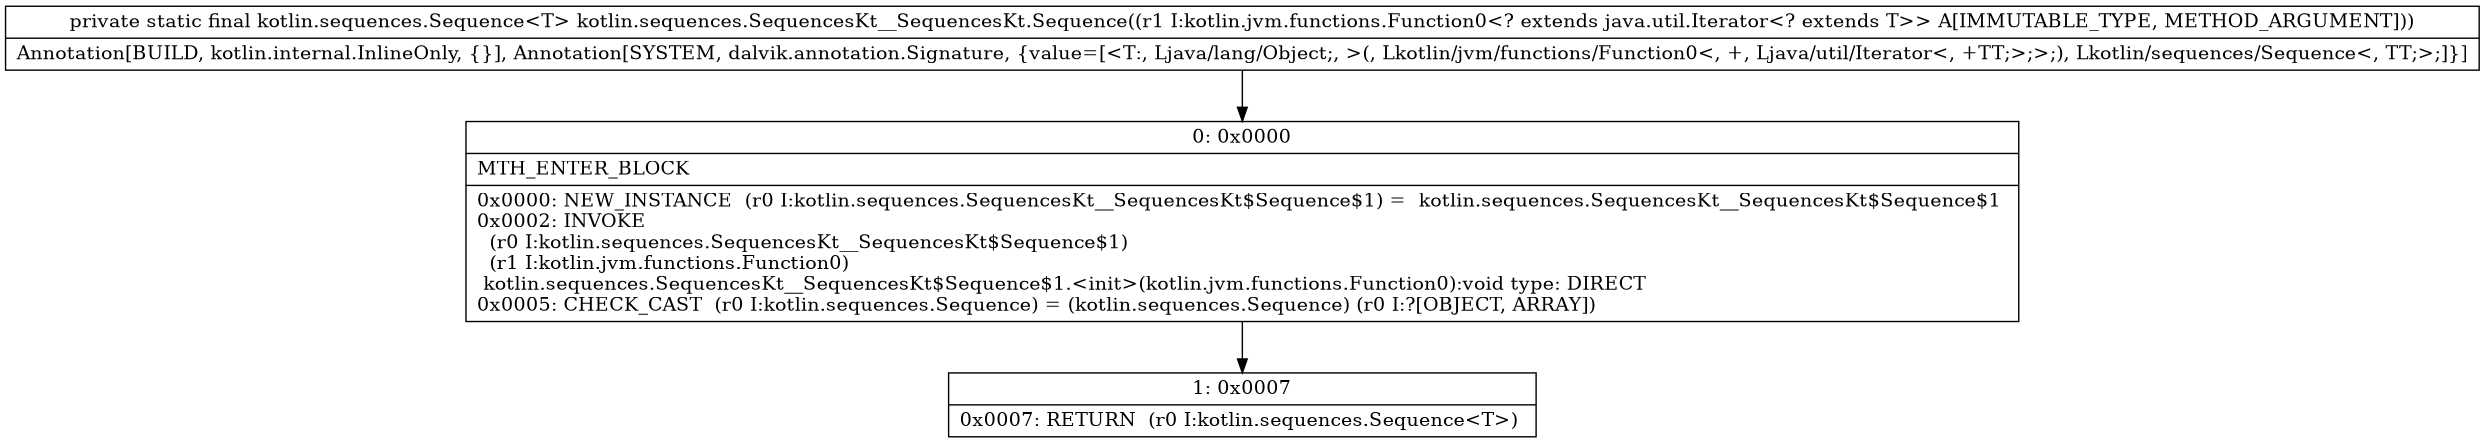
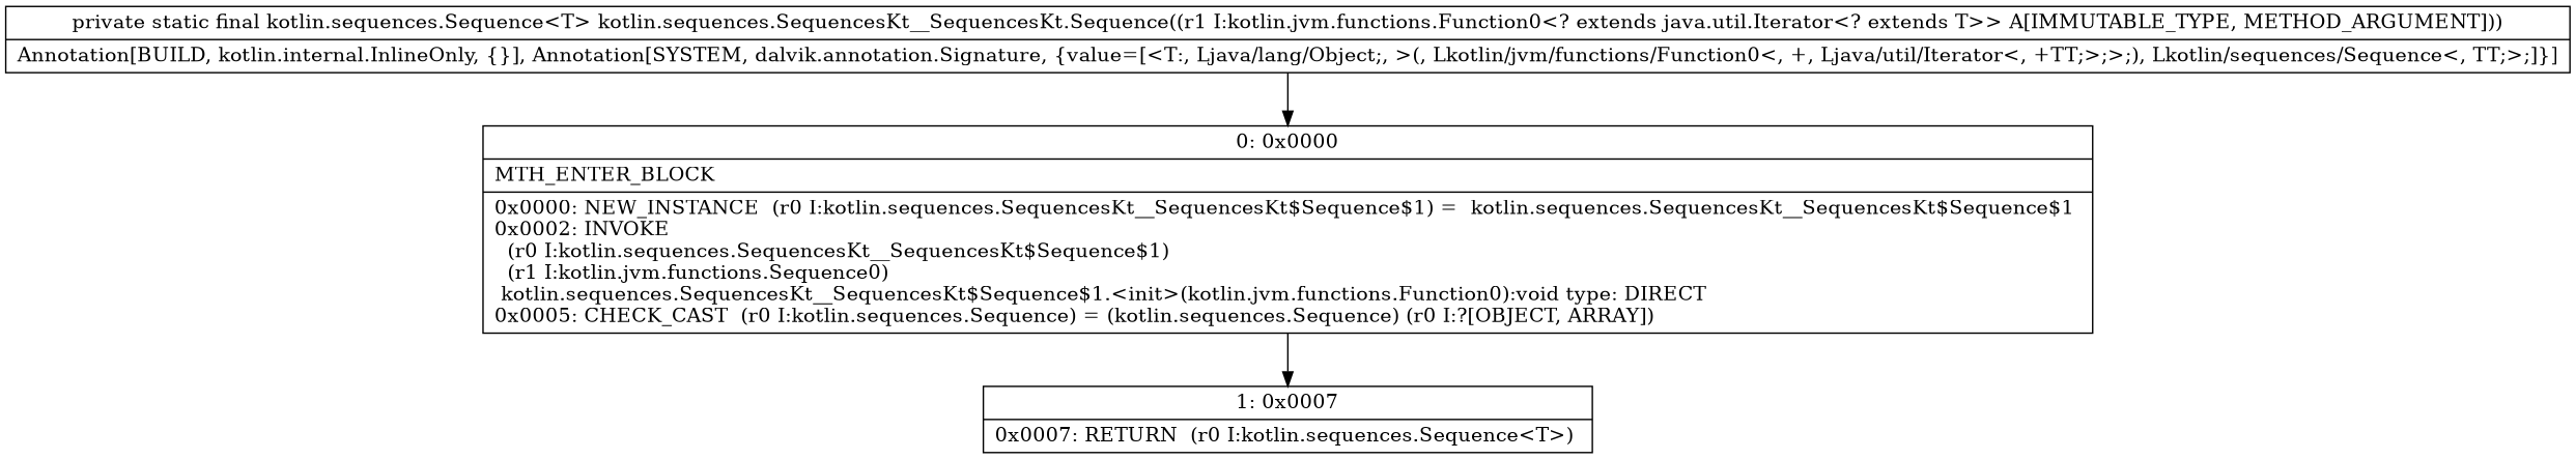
  digraph {
    node [shape=record]
-   n1 [label="{0\:\ 0x0000|MTH_ENTER_BLOCK\l|0x0000: NEW_INSTANCE  (r0 I:kotlin.sequences.SequencesKt__SequencesKt$Sequence$1) =  kotlin.sequences.SequencesKt__SequencesKt$Sequence$1 \l0x0002: INVOKE  \l  (r0 I:kotlin.sequences.SequencesKt__SequencesKt$Sequence$1)\l  (r1 I:kotlin.jvm.functions.Function0)\l kotlin.sequences.SequencesKt__SequencesKt$Sequence$1.\<init\>(kotlin.jvm.functions.Function0):void type: DIRECT \l0x0005: CHECK_CAST  (r0 I:kotlin.sequences.Sequence) = (kotlin.sequences.Sequence) (r0 I:?[OBJECT, ARRAY]) \l}"]
+   n1 [label="{0\:\ 0x0000|MTH_ENTER_BLOCK\l|0x0000: NEW_INSTANCE  (r0 I:kotlin.sequences.SequencesKt__SequencesKt$Sequence$1) =  kotlin.sequences.SequencesKt__SequencesKt$Sequence$1 \l0x0002: INVOKE  \l  (r0 I:kotlin.sequences.SequencesKt__SequencesKt$Sequence$1)\l  (r1 I:kotlin.jvm.functions.Sequence0)\l kotlin.sequences.SequencesKt__SequencesKt$Sequence$1.\<init\>(kotlin.jvm.functions.Function0):void type: DIRECT \l0x0005: CHECK_CAST  (r0 I:kotlin.sequences.Sequence) = (kotlin.sequences.Sequence) (r0 I:?[OBJECT, ARRAY]) \l}"]
    n2 [label="{1\:\ 0x0007|0x0007: RETURN  (r0 I:kotlin.sequences.Sequence\<T\>) \l}"]
    n3 [label="{private static final kotlin.sequences.Sequence\<T\> kotlin.sequences.SequencesKt__SequencesKt.Sequence((r1 I:kotlin.jvm.functions.Function0\<? extends java.util.Iterator\<? extends T\>\> A[IMMUTABLE_TYPE, METHOD_ARGUMENT]))  | Annotation[BUILD, kotlin.internal.InlineOnly, \{\}], Annotation[SYSTEM, dalvik.annotation.Signature, \{value=[\<T:, Ljava\/lang\/Object;, \>(, Lkotlin\/jvm\/functions\/Function0\<, +, Ljava\/util\/Iterator\<, +TT;\>;\>;), Lkotlin\/sequences\/Sequence\<, TT;\>;]\}]\l}"]
    n1 -> n2
    n3 -> n1
  }
